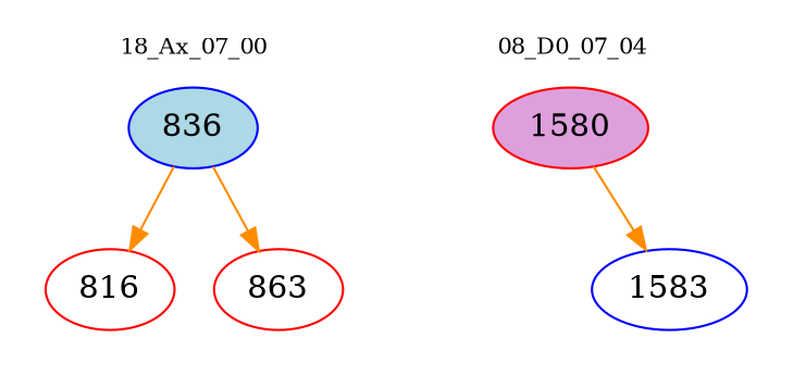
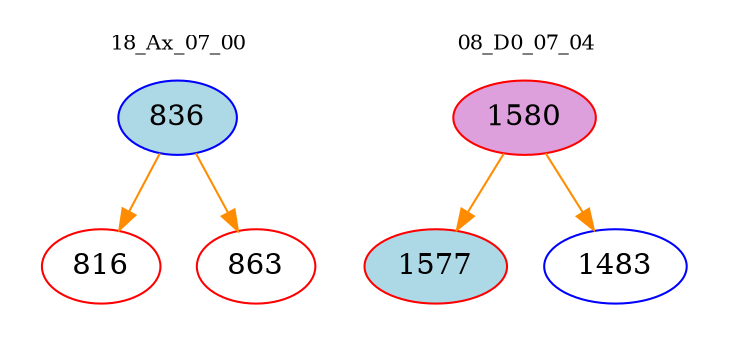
  digraph {
    node [color=red fillcolor=white style=filled]
    edge [color=darkorange]
    n1 [color=blue fillcolor=lightblue label=836]
    n2 [label=816]
    n3 [label=863]
    n4 [fillcolor=plum label=1580]
-   n6 [color=blue label=1583]
+   n5 [fillcolor=lightblue label=1577]
+   n6 [color=blue label=1483]
    subgraph cluster_1 {
      color=white
      fontsize=10
      label="18_Ax_07_00"
      n1
      n2
      n3
    }
    subgraph cluster_2 {
      color=white
      fontsize=10
      label="08_D0_07_04"
      n4
+     n5
      n6
    }
    n1 -> n2
    n1 -> n3
+   n4 -> n5
    n4 -> n6
  }
